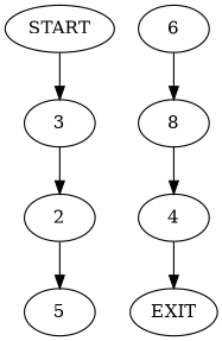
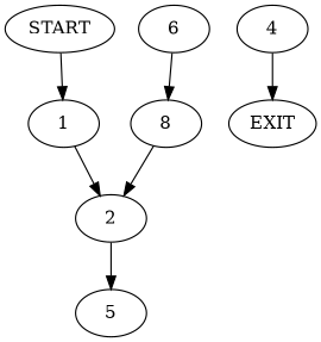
  digraph {
    n1 [label=START]
-   1 [label=3]
+   1
    2
    n4 [label=EXIT]
    5
    4
    6
    8
    n1 -> 1
    1 -> 2
    2 -> 5
    4 -> n4
    6 -> 8
-   8 -> 4
+   8 -> 2
  }
